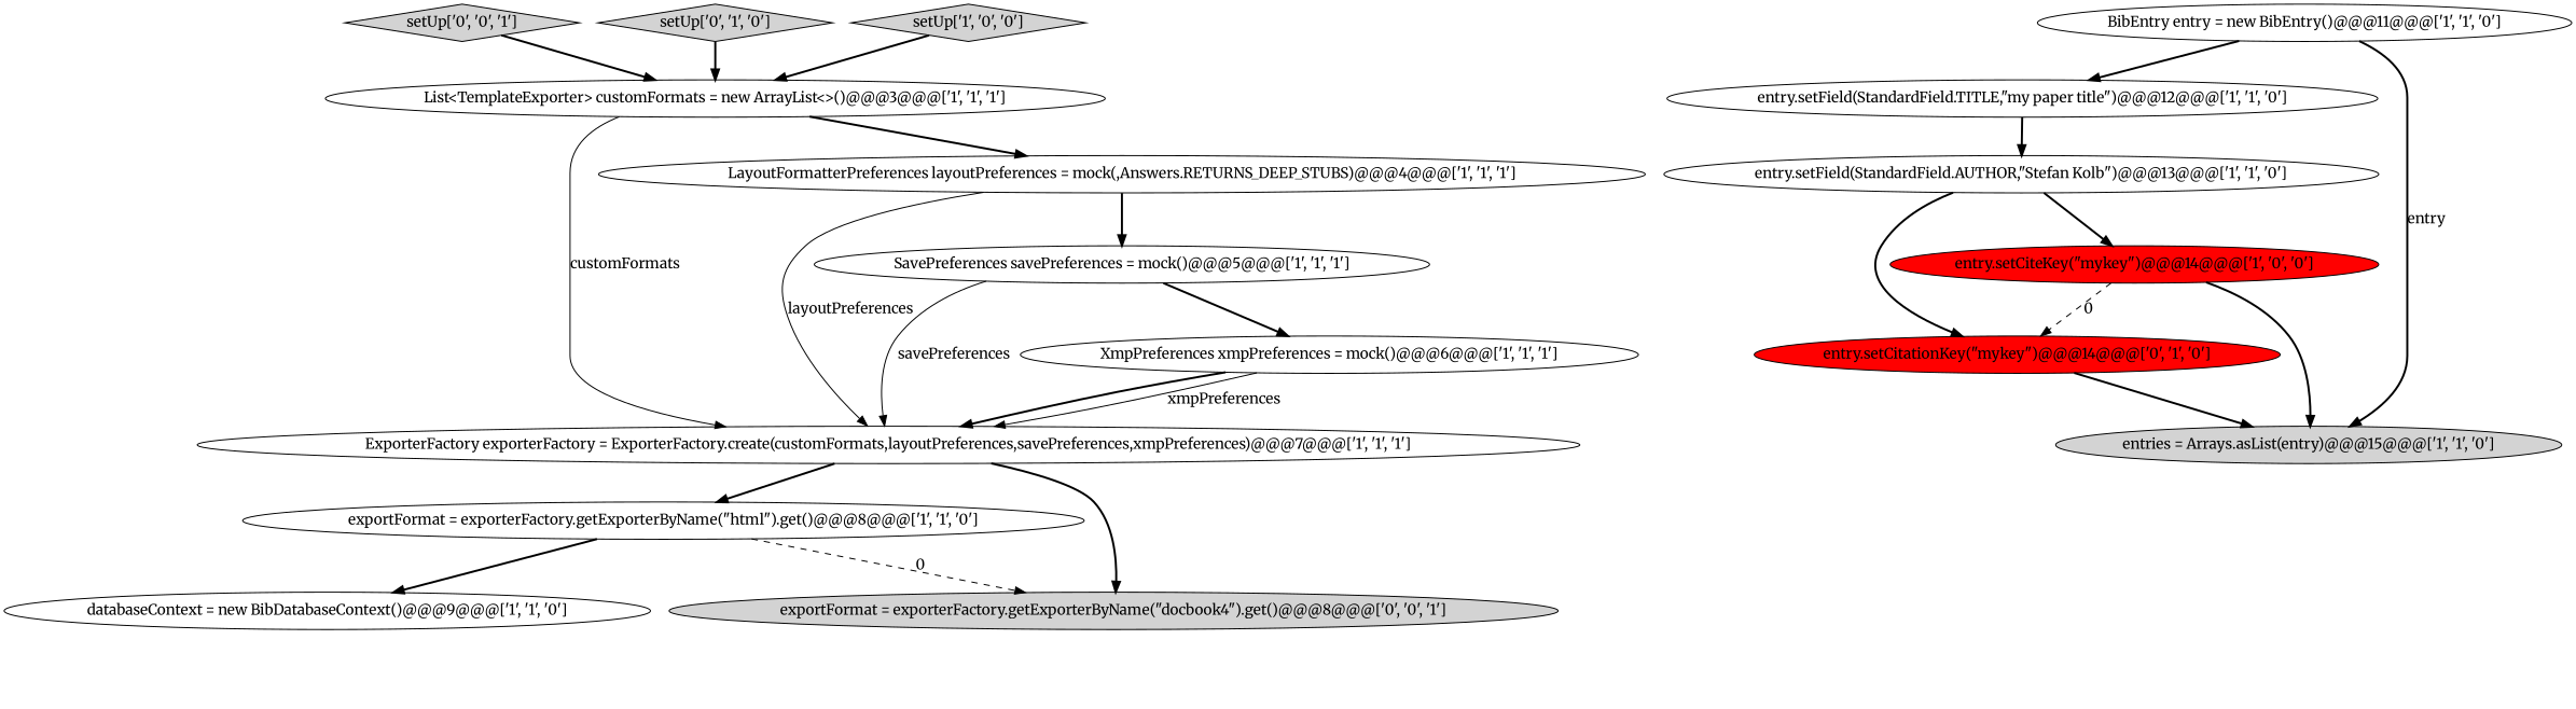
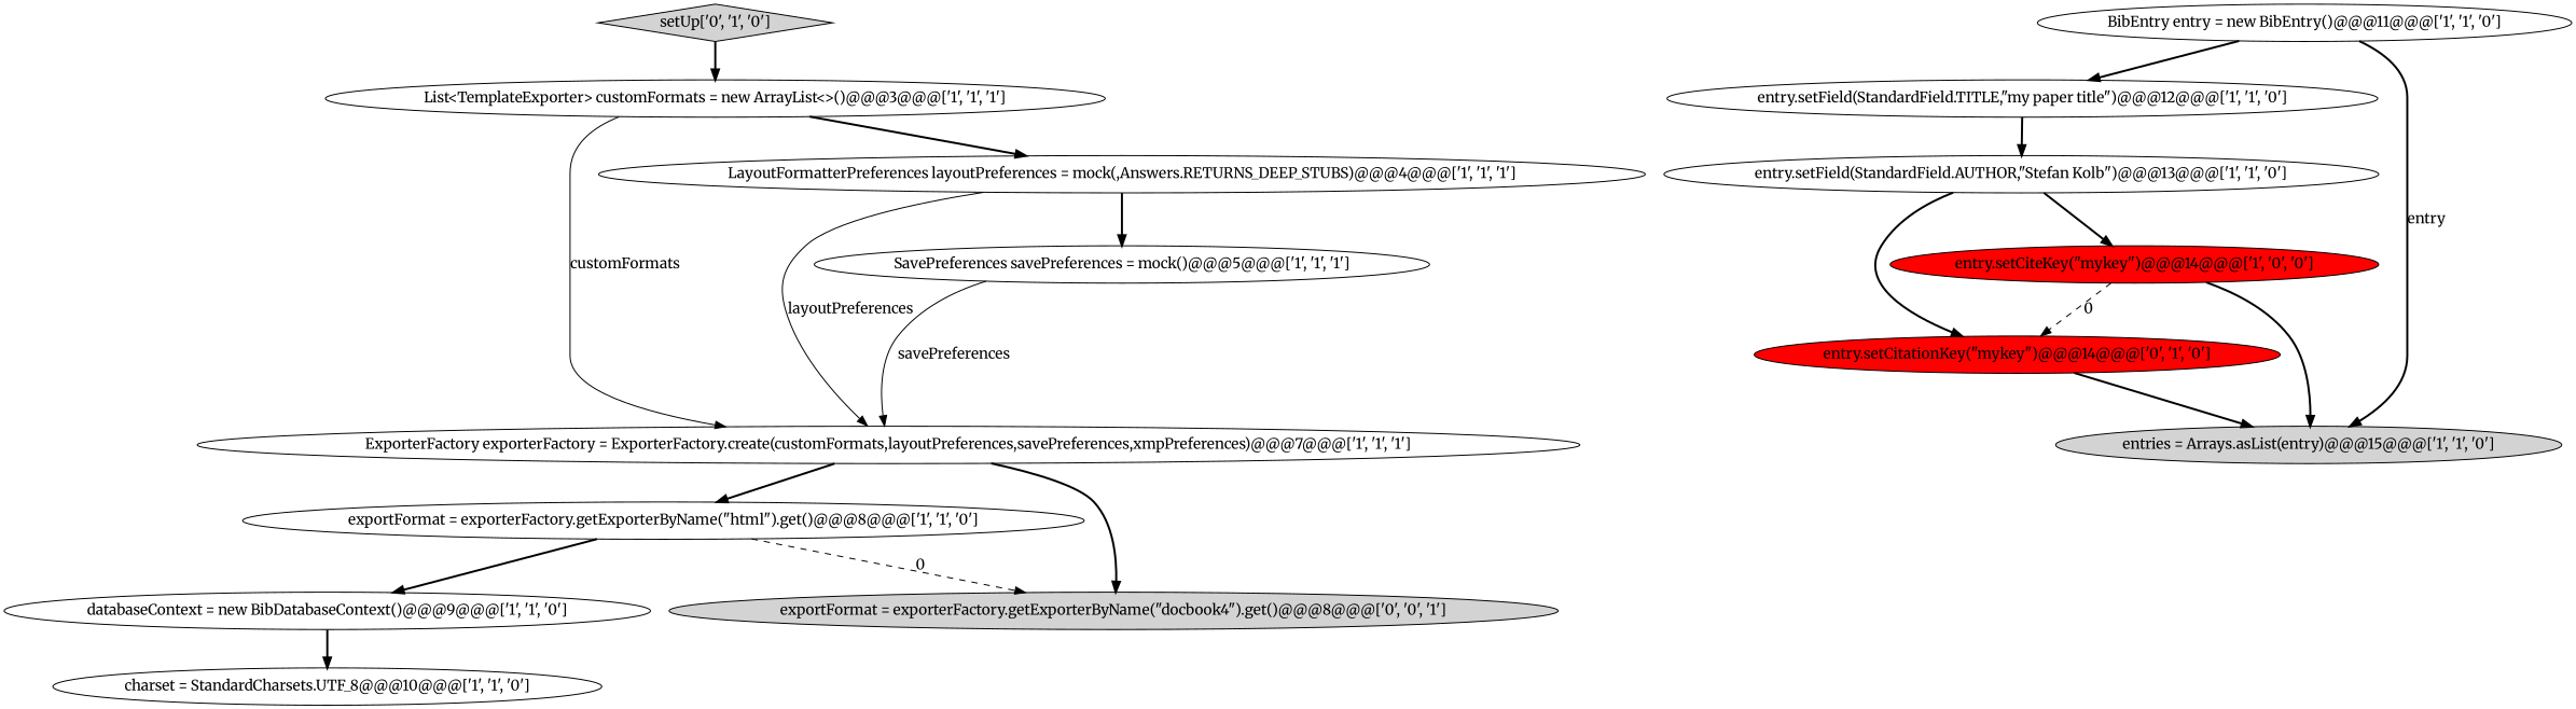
  digraph {
    fontname=Merriweather
    node [fillcolor=white fontname=Merriweather shape=ellipse style=filled]
    edge [fontname=Merriweather style=bold]
    n1 [label="exportFormat = exporterFactory.getExporterByName(\"html\").get()@@@8@@@['1', '1', '0']"]
    n2 [label="databaseContext = new BibDatabaseContext()@@@9@@@['1', '1', '0']"]
    n3 [fillcolor=lightgray label="exportFormat = exporterFactory.getExporterByName(\"docbook4\").get()@@@8@@@['0', '0', '1']"]
+   n4 [label="charset = StandardCharsets.UTF_8@@@10@@@['1', '1', '0']"]
    n5 [label="BibEntry entry = new BibEntry()@@@11@@@['1', '1', '0']"]
    n6 [label="entry.setField(StandardField.TITLE,\"my paper title\")@@@12@@@['1', '1', '0']"]
    n7 [fillcolor=lightgray label="entries = Arrays.asList(entry)@@@15@@@['1', '1', '0']"]
    n8 [label="entry.setField(StandardField.AUTHOR,\"Stefan Kolb\")@@@13@@@['1', '1', '0']"]
-   n9 [fillcolor=lightgray label="setUp['0', '0', '1']" shape=diamond]
    n10 [label="List<TemplateExporter> customFormats = new ArrayList<>()@@@3@@@['1', '1', '1']"]
    n11 [label="ExporterFactory exporterFactory = ExporterFactory.create(customFormats,layoutPreferences,savePreferences,xmpPreferences)@@@7@@@['1', '1', '1']"]
    n12 [label="LayoutFormatterPreferences layoutPreferences = mock(,Answers.RETURNS_DEEP_STUBS)@@@4@@@['1', '1', '1']"]
-   n13 [label="XmpPreferences xmpPreferences = mock()@@@6@@@['1', '1', '1']"]
    n14 [fillcolor=red label="entry.setCitationKey(\"mykey\")@@@14@@@['0', '1', '0']"]
    n15 [fillcolor=red label="entry.setCiteKey(\"mykey\")@@@14@@@['1', '0', '0']"]
    n16 [label="SavePreferences savePreferences = mock()@@@5@@@['1', '1', '1']"]
    n17 [fillcolor=lightgray label="setUp['0', '1', '0']" shape=diamond]
-   n18 [fillcolor=lightgray label="setUp['1', '0', '0']" shape=diamond]
    n1 -> n2
    n1 -> n3 [label=0 style=dashed]
+   n2 -> n4
    n5 -> n6
    n5 -> n7 [label=entry]
    n6 -> n8
    n8 -> n14
    n8 -> n15
-   n9 -> n10
    n10 -> n11 [label=customFormats style=solid]
    n10 -> n12
    n11 -> n1
    n11 -> n3
    n12 -> n11 [label=layoutPreferences style=solid]
    n12 -> n16
-   n13 -> n11
-   n13 -> n11 [label=xmpPreferences style=solid]
    n14 -> n7
    n15 -> n7
    n15 -> n14 [label=0 style=dashed]
    n16 -> n11 [label=savePreferences style=solid]
-   n16 -> n13
    n17 -> n10
-   n18 -> n10
  }
